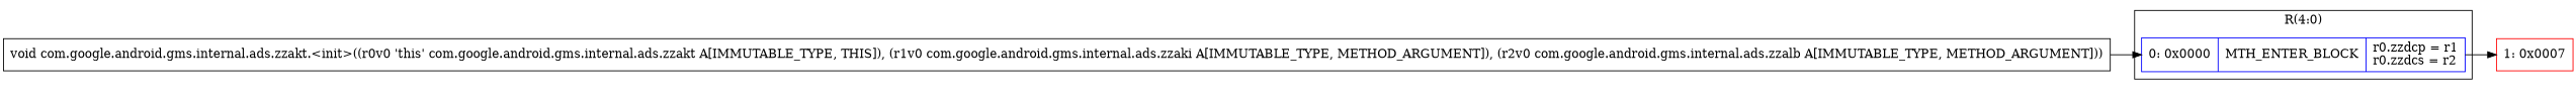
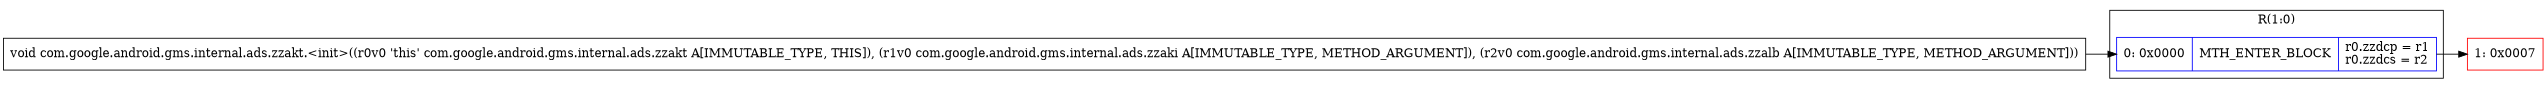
  digraph {
    rankdir=LR
    node [shape=record]
    n1 [color=blue label="{0\:\ 0x0000|MTH_ENTER_BLOCK\l|r0.zzdcp = r1\lr0.zzdcs = r2\l}"]
    n2 [color=red label="{1\:\ 0x0007}"]
    n3 [label="{void com.google.android.gms.internal.ads.zzakt.\<init\>((r0v0 'this' com.google.android.gms.internal.ads.zzakt A[IMMUTABLE_TYPE, THIS]), (r1v0 com.google.android.gms.internal.ads.zzaki A[IMMUTABLE_TYPE, METHOD_ARGUMENT]), (r2v0 com.google.android.gms.internal.ads.zzalb A[IMMUTABLE_TYPE, METHOD_ARGUMENT])) }"]
    subgraph cluster_1 {
-     label="R(4:0)"
+     label="R(1:0)"
      n1
    }
    n1 -> n2
    n3 -> n1
  }
